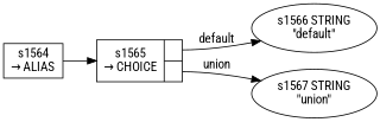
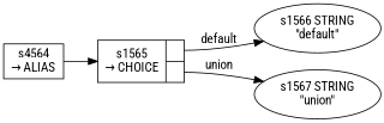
  digraph {
    rankdir=LR
    fontname="Roboto Condensed"
    node [fontname="Roboto Condensed"]
    edge [fontname="Roboto Condensed"]
-   n1 [fixedsize=false label="s1564\n&rarr; ALIAS" peripheries=1 shape=record]
+   n1 [fixedsize=false label="s4564\n&rarr; ALIAS" peripheries=1 shape=record]
    n2 [fixedsize=false label="{s1565\n&rarr; CHOICE|{<p0>|<p1>}}" peripheries=1 shape=record]
    n3 [label="s1566 STRING\n\"default\""]
    n4 [label="s1567 STRING\n\"union\""]
    n1 -> n2
    n2 -> n3 [label=default tailport=p0]
    n2 -> n4 [label=union tailport=p1]
  }
